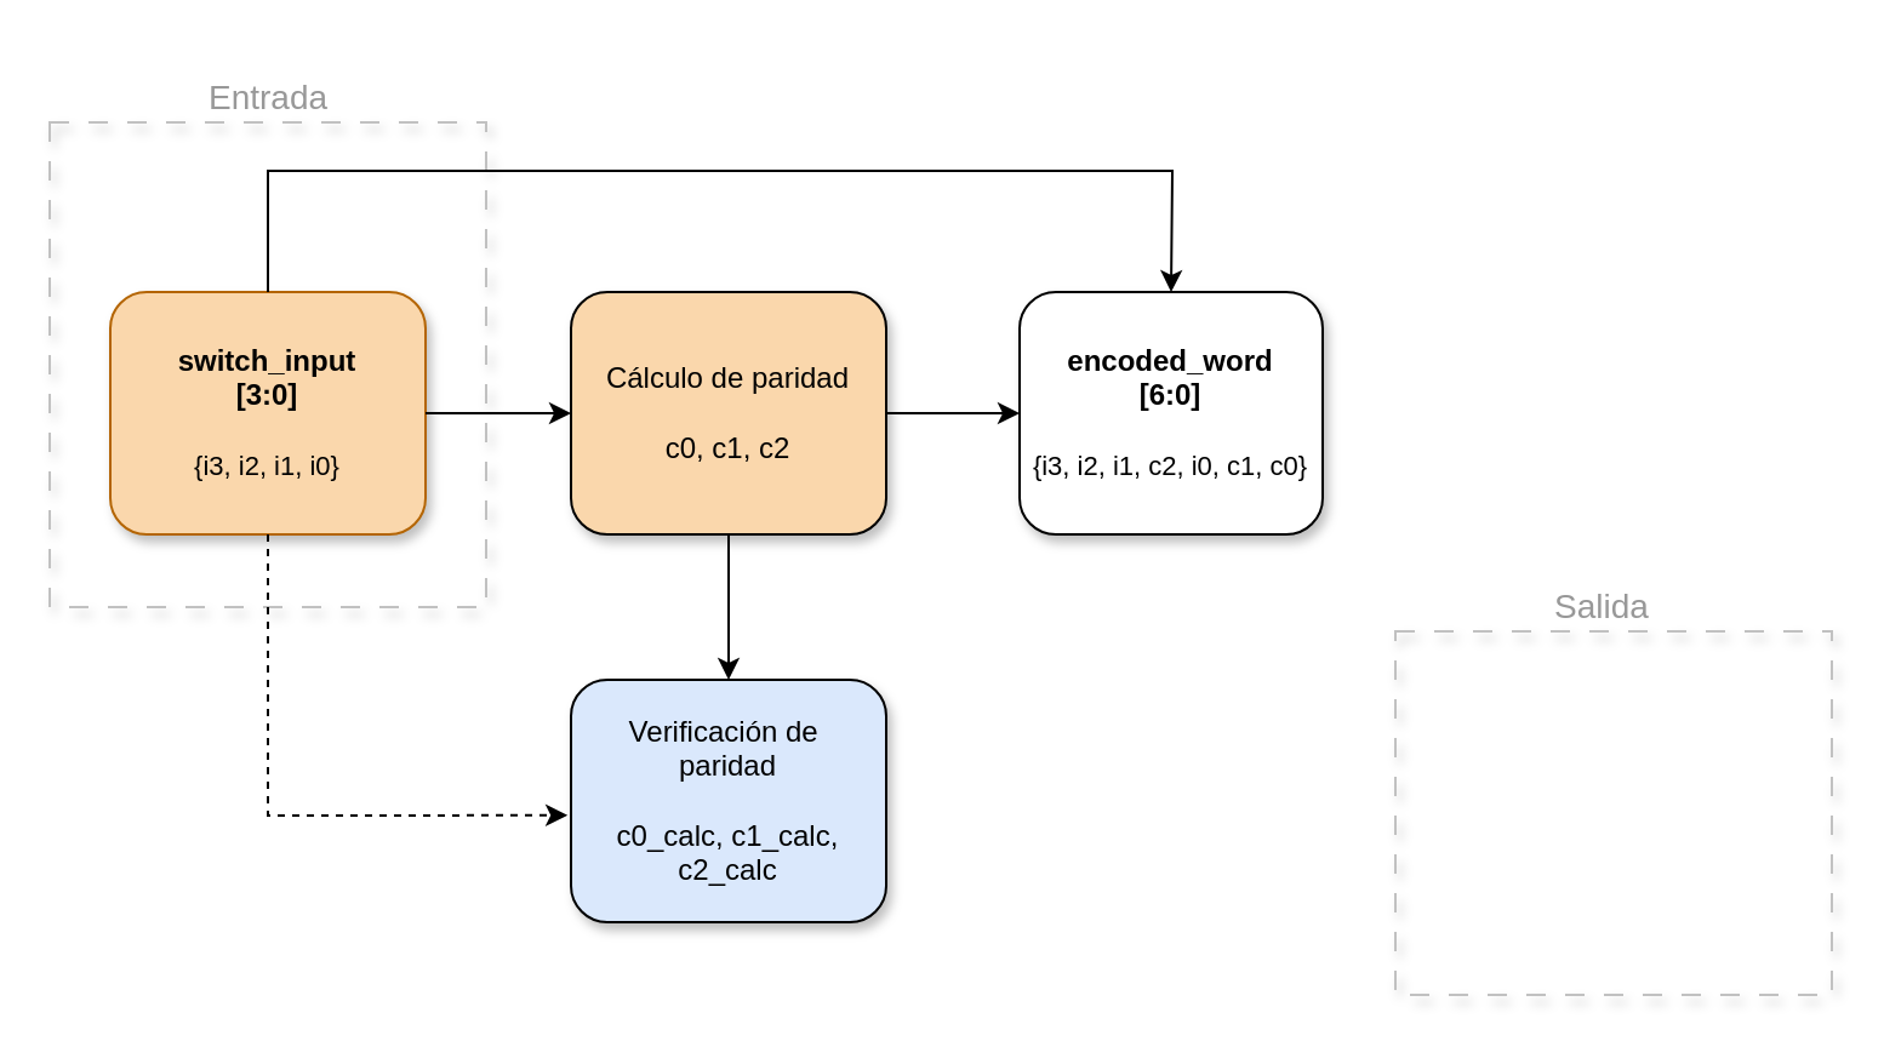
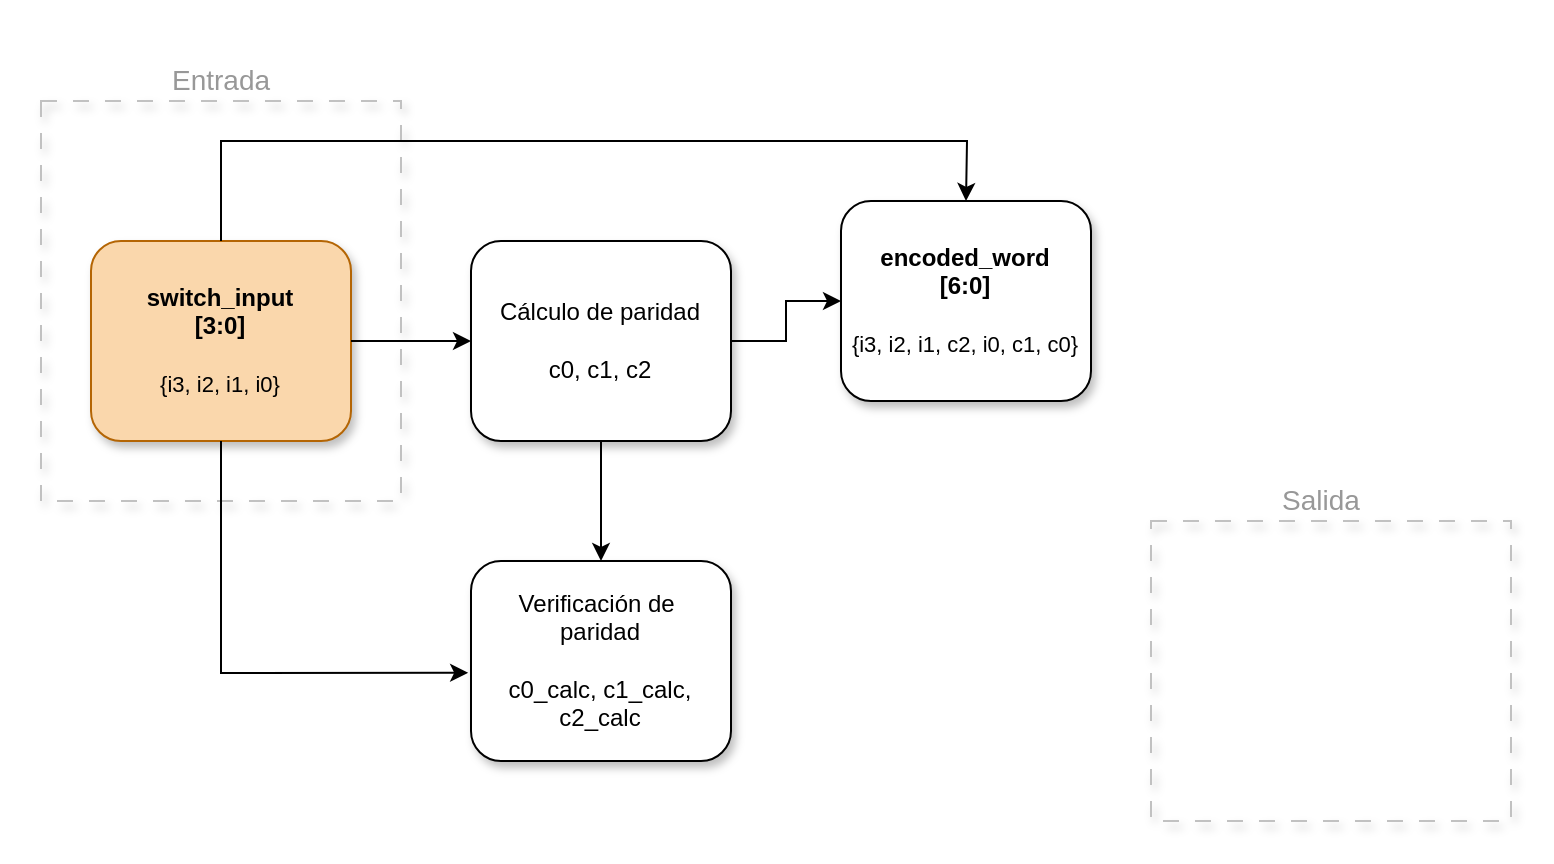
  <mxCell id="0" />
  <mxCell id="1" parent="0" />
  <mxCell id="2" value="" style="rounded=0;whiteSpace=wrap;html=1;dashed=1;dashPattern=8 8;strokeColor=#C1C1C1;fillColor=none;shadow=1;" vertex="1" parent="1"><mxGeometry x="575" y="260" width="180" height="150" as="geometry" /></mxCell>
  <mxCell id="3" value="" style="rounded=0;whiteSpace=wrap;html=1;dashed=1;dashPattern=8 8;strokeColor=#C1C1C1;fillColor=none;shadow=1;" vertex="1" parent="1"><mxGeometry x="20" y="50" width="180" height="200" as="geometry" /></mxCell>
  <mxCell id="4" value="&lt;b&gt;switch_input&lt;/b&gt;&lt;div&gt;&lt;b&gt;[3:0]&lt;/b&gt;&lt;/div&gt;&lt;div&gt;&lt;br&gt;&lt;/div&gt;&lt;div&gt;&lt;font style=&quot;font-size: 11px;&quot;&gt;{i3, i2, i1, i0}&lt;/font&gt;&lt;/div&gt;" style="rounded=1;whiteSpace=wrap;html=1;flipH=1;fillColor=#fad7ac;strokeColor=#b46504;shadow=1;" vertex="1" parent="1"><mxGeometry x="45" y="120" width="130" height="100" as="geometry" /></mxCell>
  <mxCell id="5" value="" style="endArrow=classic;html=1;rounded=0;exitX=1;exitY=0.5;exitDx=0;exitDy=0;" edge="1" parent="1" source="4"><mxGeometry width="50" height="50" relative="1" as="geometry"><mxPoint x="395" y="170" as="sourcePoint" /><mxPoint x="235" y="170" as="targetPoint" /></mxGeometry></mxCell>
  <mxCell id="6" value="" style="edgeStyle=orthogonalEdgeStyle;rounded=0;orthogonalLoop=1;jettySize=auto;html=1;" edge="1" parent="1" source="7" target="10"><mxGeometry relative="1" as="geometry" /></mxCell>
- <mxCell id="7" value="Cálculo de paridad&lt;div&gt;&lt;br&gt;&lt;/div&gt;&lt;div&gt;c0, c1, c2&lt;/div&gt;" style="rounded=1;whiteSpace=wrap;html=1;fontFamily=Helvetica;shadow=1;fillColor=#fad7ac;" vertex="1" parent="1"><mxGeometry x="235" y="120" width="130" height="100" as="geometry" /></mxCell>
+ <mxCell id="7" value="Cálculo de paridad&lt;div&gt;&lt;br&gt;&lt;/div&gt;&lt;div&gt;c0, c1, c2&lt;/div&gt;" style="rounded=1;whiteSpace=wrap;html=1;fontFamily=Helvetica;shadow=1;" vertex="1" parent="1"><mxGeometry x="235" y="120" width="130" height="100" as="geometry" /></mxCell>
  <mxCell id="8" value="" style="endArrow=classic;html=1;rounded=0;exitX=0.5;exitY=1;exitDx=0;exitDy=0;entryX=0.5;entryY=0;entryDx=0;entryDy=0;" edge="1" parent="1" source="7" target="9"><mxGeometry width="50" height="50" relative="1" as="geometry"><mxPoint x="395" y="270" as="sourcePoint" /><mxPoint x="295" y="280" as="targetPoint" /></mxGeometry></mxCell>
- <mxCell id="9" value="Verificación de&amp;nbsp;&lt;div&gt;paridad&lt;div&gt;&lt;br&gt;&lt;/div&gt;&lt;div&gt;c0_calc, c1_calc, c2_calc&lt;/div&gt;&lt;/div&gt;" style="rounded=1;whiteSpace=wrap;html=1;fontFamily=Helvetica;glass=0;shadow=1;fillColor=#dae8fc;" vertex="1" parent="1"><mxGeometry x="235" y="280" width="130" height="100" as="geometry" /></mxCell>
- <mxCell id="10" value="&lt;span&gt;&lt;b&gt;encoded_word&lt;/b&gt;&lt;/span&gt;&lt;div&gt;&lt;span&gt;&lt;b&gt;[6:0]&lt;/b&gt;&lt;/span&gt;&lt;/div&gt;&lt;div&gt;&lt;br&gt;&lt;/div&gt;&lt;div&gt;&lt;font style=&quot;font-size: 11px;&quot;&gt;{i3, i2, i1, c2, i0, c1, c0}&lt;/font&gt;&lt;/div&gt;" style="rounded=1;whiteSpace=wrap;html=1;fontFamily=Helvetica;shadow=1;fontStyle=0" vertex="1" parent="1"><mxGeometry x="420" y="120" width="125" height="100" as="geometry" /></mxCell>
+ <mxCell id="9" value="Verificación de&amp;nbsp;&lt;div&gt;paridad&lt;div&gt;&lt;br&gt;&lt;/div&gt;&lt;div&gt;c0_calc, c1_calc, c2_calc&lt;/div&gt;&lt;/div&gt;" style="rounded=1;whiteSpace=wrap;html=1;fontFamily=Helvetica;glass=0;shadow=1;" vertex="1" parent="1"><mxGeometry x="235" y="280" width="130" height="100" as="geometry" /></mxCell>
+ <mxCell id="10" value="&lt;span&gt;&lt;b&gt;encoded_word&lt;/b&gt;&lt;/span&gt;&lt;div&gt;&lt;span&gt;&lt;b&gt;[6:0]&lt;/b&gt;&lt;/span&gt;&lt;/div&gt;&lt;div&gt;&lt;br&gt;&lt;/div&gt;&lt;div&gt;&lt;font style=&quot;font-size: 11px;&quot;&gt;{i3, i2, i1, c2, i0, c1, c0}&lt;/font&gt;&lt;/div&gt;" style="rounded=1;whiteSpace=wrap;html=1;fontFamily=Helvetica;shadow=1;fontStyle=0" vertex="1" parent="1"><mxGeometry x="420" y="100" width="125" height="100" as="geometry" /></mxCell>
  <mxCell id="11" value="&lt;h4&gt;&lt;font style=&quot;font-weight: normal;&quot;&gt;Entrada&lt;/font&gt;&lt;/h4&gt;" style="text;strokeColor=none;fillColor=none;html=1;fontSize=14;fontStyle=0;verticalAlign=middle;align=center;fontColor=light-dark(#989898,#EDEDED);" vertex="1" parent="1"><mxGeometry x="60" y="20" width="100" height="40" as="geometry" /></mxCell>
  <mxCell id="12" value="&lt;h4&gt;&lt;font style=&quot;font-weight: normal;&quot;&gt;Salida&lt;/font&gt;&lt;/h4&gt;" style="text;strokeColor=none;fillColor=none;html=1;fontSize=14;fontStyle=0;verticalAlign=middle;align=center;fontColor=light-dark(#989898,#EDEDED);" vertex="1" parent="1"><mxGeometry x="610" y="230" width="100" height="40" as="geometry" /></mxCell>
- <mxCell id="13" value="" style="endArrow=classic;html=1;rounded=0;exitX=0.5;exitY=1;exitDx=0;exitDy=0;entryX=-0.011;entryY=0.559;entryDx=0;entryDy=0;entryPerimeter=0;dashed=1;" edge="1" parent="1" source="4" target="9"><mxGeometry width="50" height="50" relative="1" as="geometry"><mxPoint x="305" y="290" as="sourcePoint" /><mxPoint x="355" y="240" as="targetPoint" /><Array as="points"><mxPoint x="110" y="336" /></Array></mxGeometry></mxCell>
+ <mxCell id="13" value="" style="endArrow=classic;html=1;rounded=0;exitX=0.5;exitY=1;exitDx=0;exitDy=0;entryX=-0.011;entryY=0.559;entryDx=0;entryDy=0;entryPerimeter=0;" edge="1" parent="1" source="4" target="9"><mxGeometry width="50" height="50" relative="1" as="geometry"><mxPoint x="305" y="290" as="sourcePoint" /><mxPoint x="355" y="240" as="targetPoint" /><Array as="points"><mxPoint x="110" y="336" /></Array></mxGeometry></mxCell>
  <mxCell id="14" value="" style="endArrow=classic;html=1;rounded=0;exitX=0.5;exitY=0;exitDx=0;exitDy=0;entryX=0.5;entryY=0;entryDx=0;entryDy=0;" edge="1" parent="1" source="4" target="10"><mxGeometry width="50" height="50" relative="1" as="geometry"><mxPoint x="113.75" y="70" as="sourcePoint" /><mxPoint x="486.25" y="70" as="targetPoint" /><Array as="points"><mxPoint x="110" y="70" /><mxPoint x="483" y="70" /></Array></mxGeometry></mxCell>
